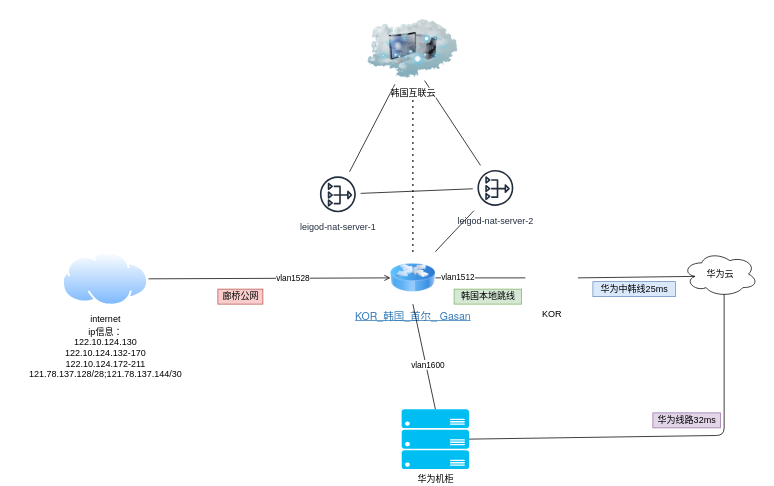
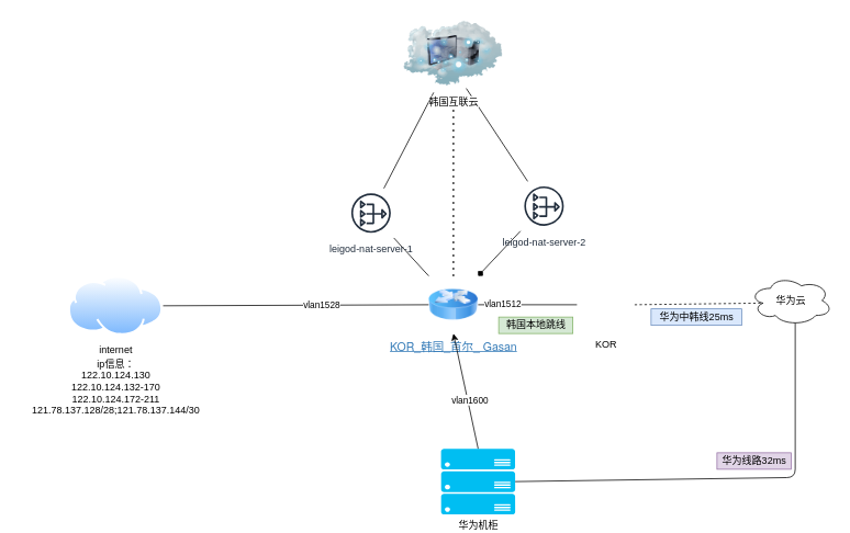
  <mxCell id="0" />
  <mxCell id="1" parent="0" />
  <mxCell id="2" value="&lt;a href=&quot;http://pms.syscloud.cn:8001/dcim/sites/kor___gasan/&quot; style=&quot;box-sizing: border-box ; margin: 0px ; color: rgb(51 , 122 , 183) ; font-family: &amp;#34;helvetica neue&amp;#34; , &amp;#34;helvetica&amp;#34; , &amp;#34;arial&amp;#34; , sans-serif ; font-size: 14px&quot;&gt;KOR_韩国_首尔_ Gasan&lt;/a&gt;" style="image;html=1;image=img/lib/clip_art/networking/Router_Icon_128x128.png" vertex="1" parent="1"><mxGeometry x="520" y="335" width="60" height="70" as="geometry" /></mxCell>
  <mxCell id="3" value="华为云" style="ellipse;shape=cloud;whiteSpace=wrap;html=1;align=center;" vertex="1" parent="1"><mxGeometry x="910" y="335" width="100" height="60" as="geometry" /></mxCell>
  <mxCell id="4" value="KOR" style="shape=image;html=1;verticalAlign=top;verticalLabelPosition=bottom;labelBackgroundColor=#ffffff;imageAspect=0;aspect=fixed;image=https://cdn2.iconfinder.com/data/icons/whcompare-isometric-web-hosting-servers/50/support-headset-128.png" vertex="1" parent="1"><mxGeometry x="700" y="335" width="70" height="70" as="geometry" /></mxCell>
  <mxCell id="5" value="" style="endArrow=none;html=1;exitX=1;exitY=0.5;exitDx=0;exitDy=0;entryX=0;entryY=0.5;entryDx=0;entryDy=0;" edge="1" parent="1" source="2" target="4"><mxGeometry width="50" height="50" relative="1" as="geometry"><mxPoint x="670" y="580" as="sourcePoint" /><mxPoint x="720" y="530" as="targetPoint" /></mxGeometry></mxCell>
  <mxCell id="6" value="vlan1512" style="edgeLabel;html=1;align=center;verticalAlign=middle;resizable=0;points=[];" vertex="1" connectable="0" parent="5"><mxGeometry x="-0.52" y="2" relative="1" as="geometry"><mxPoint as="offset" /></mxGeometry></mxCell>
- <mxCell id="7" value="" style="endArrow=none;html=1;exitX=1;exitY=0.5;exitDx=0;exitDy=0;entryX=0.16;entryY=0.55;entryDx=0;entryDy=0;entryPerimeter=0;" edge="1" parent="1" source="4" target="3"><mxGeometry width="50" height="50" relative="1" as="geometry"><mxPoint x="770" y="550" as="sourcePoint" /><mxPoint x="820" y="500" as="targetPoint" /></mxGeometry></mxCell>
+ <mxCell id="7" value="" style="endArrow=none;html=1;exitX=1;exitY=0.5;exitDx=0;exitDy=0;entryX=0.16;entryY=0.55;entryDx=0;entryDy=0;entryPerimeter=0;dashed=1;" edge="1" parent="1" source="4" target="3"><mxGeometry width="50" height="50" relative="1" as="geometry"><mxPoint x="770" y="550" as="sourcePoint" /><mxPoint x="820" y="500" as="targetPoint" /></mxGeometry></mxCell>
  <mxCell id="8" value="韩国本地跳线" style="text;html=1;align=center;verticalAlign=middle;resizable=0;points=[];autosize=1;fillColor=#d5e8d4;strokeColor=#82b366;" vertex="1" parent="1"><mxGeometry x="605" y="385" width="90" height="20" as="geometry" /></mxCell>
  <mxCell id="9" value="华为中韩线25ms" style="text;html=1;align=center;verticalAlign=middle;resizable=0;points=[];autosize=1;fillColor=#dae8fc;strokeColor=#6c8ebf;" vertex="1" parent="1"><mxGeometry x="790" y="375" width="110" height="20" as="geometry" /></mxCell>
  <mxCell id="10" value="internet" style="aspect=fixed;perimeter=ellipsePerimeter;html=1;align=center;shadow=0;dashed=0;spacingTop=3;image;image=img/lib/active_directory/internet_cloud.svg;" vertex="1" parent="1"><mxGeometry x="82.46" y="335" width="115.08" height="72.5" as="geometry" /></mxCell>
  <mxCell id="11" value="ip信息：&lt;br&gt;&lt;div&gt;122.10.124.130&lt;/div&gt;&lt;div&gt;122.10.124.132-170&lt;/div&gt;&lt;div&gt;122.10.124.172-211&lt;br&gt;121.78.137.128/28;121.78.137.144/30&lt;br&gt;&lt;/div&gt;" style="text;html=1;align=center;verticalAlign=middle;resizable=0;points=[];autosize=1;" vertex="1" parent="1"><mxGeometry x="20" y="430" width="240" height="80" as="geometry" /></mxCell>
- <mxCell id="12" value="" style="endArrow=none;html=1;entryX=1;entryY=0;entryDx=0;entryDy=0;" edge="1" parent="1" source="15" target="2"><mxGeometry width="50" height="50" relative="1" as="geometry"><mxPoint x="440" y="440" as="sourcePoint" /><mxPoint x="500" y="380" as="targetPoint" /></mxGeometry></mxCell>
- <mxCell id="13" value="" style="endArrow=none;html=1;" edge="1" parent="1" source="14" target="15"><mxGeometry width="50" height="50" relative="1" as="geometry"><mxPoint x="480" y="590" as="sourcePoint" /><mxPoint x="530" y="540" as="targetPoint" /></mxGeometry></mxCell>
+ <mxCell id="12" value="" style="endArrow=diamond;html=1;entryX=1;entryY=0;entryDx=0;entryDy=0;" edge="1" parent="1" source="15" target="2"><mxGeometry width="50" height="50" relative="1" as="geometry"><mxPoint x="440" y="440" as="sourcePoint" /><mxPoint x="500" y="380" as="targetPoint" /></mxGeometry></mxCell>
+ <mxCell id="13" value="" style="endArrow=none;html=1;entryX=0;entryY=0;entryDx=0;entryDy=0;" edge="1" parent="1" source="14" target="2"><mxGeometry width="50" height="50" relative="1" as="geometry"><mxPoint x="480" y="590" as="sourcePoint" /><mxPoint x="530" y="540" as="targetPoint" /></mxGeometry></mxCell>
  <mxCell id="14" value="leigod-nat-server-1" style="outlineConnect=0;fontColor=#232F3E;gradientColor=none;strokeColor=#232F3E;fillColor=#ffffff;dashed=0;verticalLabelPosition=bottom;verticalAlign=top;align=center;html=1;fontSize=12;fontStyle=0;aspect=fixed;shape=mxgraph.aws4.resourceIcon;resIcon=mxgraph.aws4.nat_gateway;" vertex="1" parent="1"><mxGeometry x="420" y="228.57" width="60" height="60" as="geometry" /></mxCell>
  <mxCell id="15" value="leigod-nat-server-2" style="outlineConnect=0;fontColor=#232F3E;gradientColor=none;strokeColor=#232F3E;fillColor=#ffffff;dashed=0;verticalLabelPosition=bottom;verticalAlign=top;align=center;html=1;fontSize=12;fontStyle=0;aspect=fixed;shape=mxgraph.aws4.resourceIcon;resIcon=mxgraph.aws4.nat_gateway;" vertex="1" parent="1"><mxGeometry x="630" y="220" width="60" height="60" as="geometry" /></mxCell>
- <mxCell id="16" value="" style="endArrow=open;html=1;entryX=0;entryY=0.5;entryDx=0;entryDy=0;exitX=1;exitY=0.5;exitDx=0;exitDy=0;" edge="1" parent="1" source="10" target="2"><mxGeometry width="50" height="50" relative="1" as="geometry"><mxPoint x="210" y="330" as="sourcePoint" /><mxPoint x="260" y="280" as="targetPoint" /></mxGeometry></mxCell>
+ <mxCell id="16" value="" style="endArrow=none;html=1;entryX=0;entryY=0.5;entryDx=0;entryDy=0;exitX=1;exitY=0.5;exitDx=0;exitDy=0;" edge="1" parent="1" source="10" target="2"><mxGeometry width="50" height="50" relative="1" as="geometry"><mxPoint x="210" y="330" as="sourcePoint" /><mxPoint x="260" y="280" as="targetPoint" /></mxGeometry></mxCell>
  <mxCell id="17" value="vlan1528" style="edgeLabel;html=1;align=center;verticalAlign=middle;resizable=0;points=[];" vertex="1" connectable="0" parent="16"><mxGeometry x="0.193" y="1" relative="1" as="geometry"><mxPoint as="offset" /></mxGeometry></mxCell>
  <mxCell id="18" value="" style="endArrow=none;html=1;entryX=-0.045;entryY=0.916;entryDx=0;entryDy=0;entryPerimeter=0;" edge="1" parent="1" source="14"><mxGeometry width="50" height="50" relative="1" as="geometry"><mxPoint x="360" y="230" as="sourcePoint" /><mxPoint x="526.02" y="111.97" as="targetPoint" /></mxGeometry></mxCell>
  <mxCell id="19" value="" style="endArrow=none;html=1;entryX=1;entryY=1;entryDx=0;entryDy=0;" edge="1" parent="1" source="15"><mxGeometry width="50" height="50" relative="1" as="geometry"><mxPoint x="700" y="220" as="sourcePoint" /><mxPoint x="565.613" y="106.962" as="targetPoint" /></mxGeometry></mxCell>
  <mxCell id="20" value="" style="endArrow=none;dashed=1;html=1;dashPattern=1 3;strokeWidth=2;entryX=0.5;entryY=1;entryDx=0;entryDy=0;exitX=0.5;exitY=0;exitDx=0;exitDy=0;" edge="1" parent="1" source="2"><mxGeometry width="50" height="50" relative="1" as="geometry"><mxPoint x="320" y="290" as="sourcePoint" /><mxPoint x="550" y="118.57" as="targetPoint" /></mxGeometry></mxCell>
  <mxCell id="21" value="韩国互联云" style="image;html=1;image=img/lib/clip_art/networking/Cloud_Computer_128x128.png" vertex="1" parent="1"><mxGeometry x="490" y="20" width="120" height="90" as="geometry" /></mxCell>
- <mxCell id="22" value="廊桥公网" style="text;html=1;align=center;verticalAlign=middle;resizable=0;points=[];autosize=1;fillColor=#f8cecc;strokeColor=#b85450;" vertex="1" parent="1"><mxGeometry x="290" y="385" width="60" height="20" as="geometry" /></mxCell>
  <mxCell id="23" value="华为机柜" style="verticalLabelPosition=bottom;html=1;verticalAlign=top;align=center;strokeColor=none;fillColor=#00BEF2;shape=mxgraph.azure.server_rack;" vertex="1" parent="1"><mxGeometry x="535" y="545" width="90" height="80" as="geometry" /></mxCell>
- <mxCell id="24" value="" style="endArrow=none;html=1;entryX=0.5;entryY=1;entryDx=0;entryDy=0;exitX=0.5;exitY=0;exitDx=0;exitDy=0;exitPerimeter=0;" edge="1" parent="1" source="23" target="2"><mxGeometry width="50" height="50" relative="1" as="geometry"><mxPoint x="620" y="540" as="sourcePoint" /><mxPoint x="670" y="490" as="targetPoint" /></mxGeometry></mxCell>
+ <mxCell id="24" value="" style="endArrow=classic;html=1;entryX=0.5;entryY=1;entryDx=0;entryDy=0;exitX=0.5;exitY=0;exitDx=0;exitDy=0;exitPerimeter=0;" edge="1" parent="1" source="23" target="2"><mxGeometry width="50" height="50" relative="1" as="geometry"><mxPoint x="620" y="540" as="sourcePoint" /><mxPoint x="670" y="490" as="targetPoint" /></mxGeometry></mxCell>
  <mxCell id="25" value="vlan1600" style="edgeLabel;html=1;align=center;verticalAlign=middle;resizable=0;points=[];" vertex="1" connectable="0" parent="24"><mxGeometry x="-0.156" y="-2" relative="1" as="geometry"><mxPoint as="offset" /></mxGeometry></mxCell>
  <mxCell id="26" value="" style="endArrow=none;html=1;exitX=1;exitY=0.5;exitDx=0;exitDy=0;exitPerimeter=0;entryX=0.55;entryY=0.95;entryDx=0;entryDy=0;entryPerimeter=0;" edge="1" parent="1" source="23" target="3"><mxGeometry width="50" height="50" relative="1" as="geometry"><mxPoint x="720" y="590" as="sourcePoint" /><mxPoint x="970" y="580" as="targetPoint" /><Array as="points"><mxPoint x="965" y="580" /></Array></mxGeometry></mxCell>
  <mxCell id="27" value="华为线路32ms" style="text;html=1;align=center;verticalAlign=middle;resizable=0;points=[];autosize=1;fillColor=#e1d5e7;strokeColor=#9673a6;" vertex="1" parent="1"><mxGeometry x="870" y="550" width="90" height="20" as="geometry" /></mxCell>
